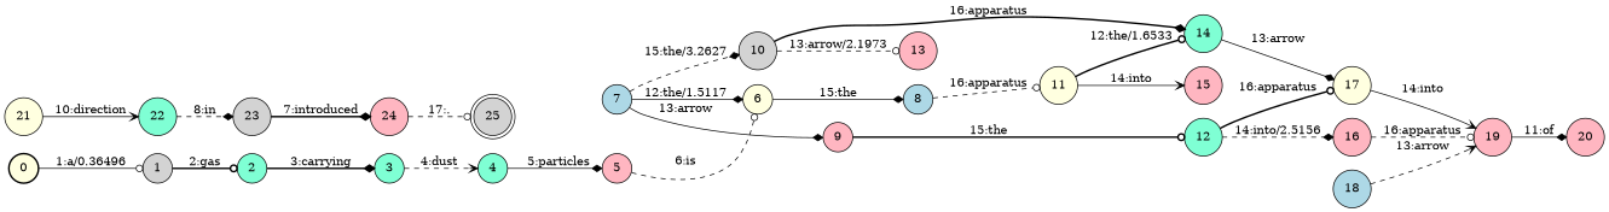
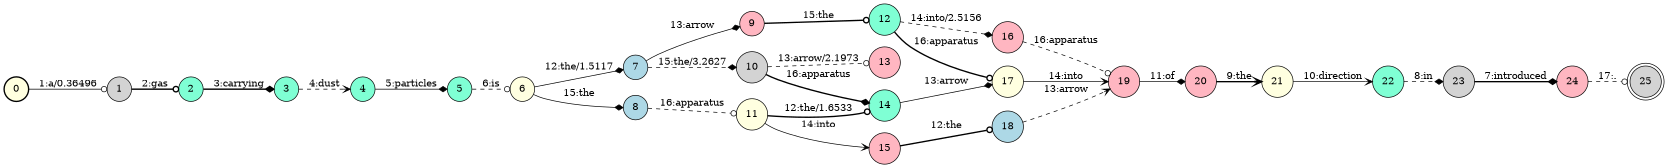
  digraph {
    nodesep=0.25
    rankdir=LR
    ranksep=0.4
    node [fillcolor=lightpink fontsize=14 shape=circle style="solid,filled"]
    edge [arrowhead=diamond fontsize=14 style=solid]
    n1 [fillcolor=lightyellow label=0 style="bold,filled"]
    n2 [fillcolor=lightgrey label=1]
    n3 [fillcolor=aquamarine label=2]
    n4 [fillcolor=aquamarine label=3]
    n5 [fillcolor=aquamarine label=4]
-   n6 [label=5]
+   n6 [fillcolor=aquamarine label=5]
    n7 [fillcolor=lightyellow label=6]
    n8 [fillcolor=lightblue label=7]
    n9 [fillcolor=lightblue label=8]
    n10 [label=9]
    n11 [fillcolor=lightgrey label=10]
    n12 [fillcolor=lightyellow label=11]
    n13 [fillcolor=aquamarine label=12]
    n14 [label=13]
    n15 [fillcolor=aquamarine label=14]
    n16 [label=15]
    n17 [label=16]
    n18 [fillcolor=lightyellow label=17]
    n19 [fillcolor=lightblue label=18]
    n20 [label=19]
    n21 [label=20]
    n22 [fillcolor=lightyellow label=21]
    n23 [fillcolor=aquamarine label=22]
    n24 [fillcolor=lightgrey label=23]
    n25 [label=24]
    n26 [fillcolor=lightgrey label=25 shape=doublecircle]
    n1 -> n2 [arrowhead=odot label="1:a/0.36496"]
    n2 -> n3 [arrowhead=odot label="2:gas" style=bold]
    n3 -> n4 [label="3:carrying" style=bold]
    n4 -> n5 [arrowhead=vee label="4:dust" style=dashed]
    n5 -> n6 [label="5:particles"]
    n6 -> n7 [arrowhead=odot label="6:is" style=dashed]
-   n8 -> n7 [label="12:the/1.5117"]
+   n7 -> n8 [label="12:the/1.5117"]
    n7 -> n9 [label="15:the"]
    n8 -> n10 [label="13:arrow"]
    n8 -> n11 [label="15:the/3.2627" style=dashed]
    n9 -> n12 [arrowhead=odot label="16:apparatus" style=dashed]
    n10 -> n13 [arrowhead=odot label="15:the" style=bold]
    n11 -> n14 [arrowhead=odot label="13:arrow/2.1973" style=dashed]
    n11 -> n15 [label="16:apparatus" style=bold]
    n12 -> n15 [arrowhead=odot label="12:the/1.6533" style=bold]
    n12 -> n16 [arrowhead=vee label="14:into"]
    n13 -> n17 [label="14:into/2.5156" style=dashed]
    n13 -> n18 [arrowhead=odot label="16:apparatus" style=bold]
    n15 -> n18 [label="13:arrow"]
+   n16 -> n19 [arrowhead=odot label="12:the" style=bold]
    n17 -> n20 [arrowhead=odot label="16:apparatus" style=dashed]
    n18 -> n20 [arrowhead=vee label="14:into"]
    n19 -> n20 [arrowhead=vee label="13:arrow" style=dashed]
    n20 -> n21 [label="11:of"]
+   n21 -> n22 [arrowhead=vee label="9:the" style=bold]
    n22 -> n23 [arrowhead=vee label="10:direction"]
    n23 -> n24 [label="8:in" style=dashed]
    n24 -> n25 [label="7:introduced" style=bold]
    n25 -> n26 [arrowhead=odot label="17:." style=dashed]
  }
